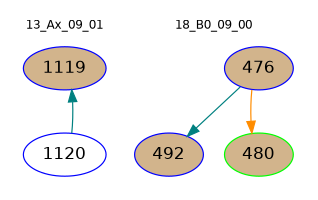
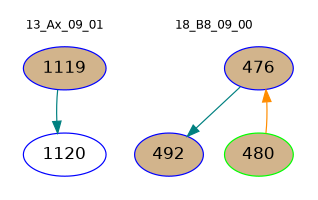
  digraph {
    fontname="DejaVu Sans"
    node [color=blue fillcolor=tan fontname="DejaVu Sans" style=filled]
    edge [color=teal fontname="DejaVu Sans"]
    n1 [label=1119]
    n2 [fillcolor=white label=1120]
    n3 [label=476]
    n4 [label=492]
    n5 [color=green label=480]
    subgraph cluster_1 {
      color=white
      fontsize=10
      label="13_Ax_09_01"
      n1
      n2
    }
    subgraph cluster_2 {
      color=white
      fontsize=10
-     label="18_B0_09_00"
+     label="18_B8_09_00"
      n3
      n4
      n5
    }
-   n2 -> n1
+   n1 -> n2
    n3 -> n4
-   n3 -> n5 [color=darkorange]
+   n5 -> n3 [color=darkorange]
  }
